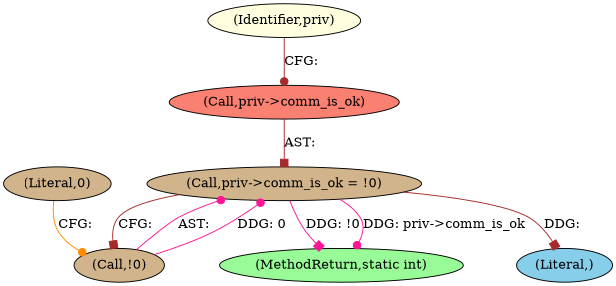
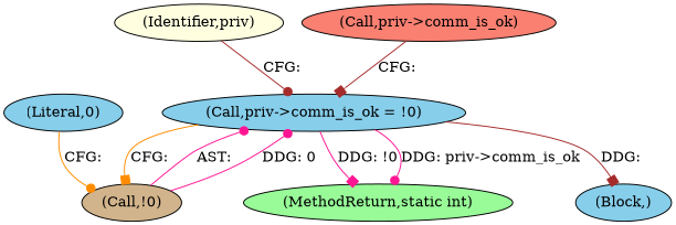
  digraph {
    node [fillcolor=tan style=filled]
    edge [arrowhead=dot color=deeppink]
-   n1 [label="(Call,priv->comm_is_ok = !0)"]
+   n1 [fillcolor=skyblue label="(Call,priv->comm_is_ok = !0)"]
    n2 [label="(Call,!0)"]
    n3 [fillcolor=palegreen label="(MethodReturn,static int)"]
-   n4 [fillcolor=skyblue label="(Literal,)"]
-   n5 [label="(Literal,0)"]
+   n4 [fillcolor=skyblue label="(Block,)"]
+   n5 [fillcolor=skyblue label="(Literal,0)"]
    n6 [fillcolor=lightyellow label="(Identifier,priv)"]
    n7 [fillcolor=salmon label="(Call,priv->comm_is_ok)"]
-   n1 -> n2 [arrowhead=box color=brown label="CFG: "]
+   n1 -> n2 [arrowhead=box color=darkorange label="CFG: "]
    n1 -> n3 [arrowhead=box label="DDG: !0"]
    n1 -> n3 [label="DDG: priv->comm_is_ok"]
    n1 -> n4 [arrowhead=box color=brown label="DDG: "]
    n2 -> n1 [label="AST: "]
    n2 -> n1 [label="DDG: 0"]
    n5 -> n2 [color=darkorange label="CFG: "]
-   n6 -> n7 [color=brown label="CFG: "]
-   n7 -> n1 [arrowhead=box color=brown label="AST: "]
+   n6 -> n1 [color=brown label="CFG: "]
+   n7 -> n1 [arrowhead=box color=brown label="CFG: "]
  }
